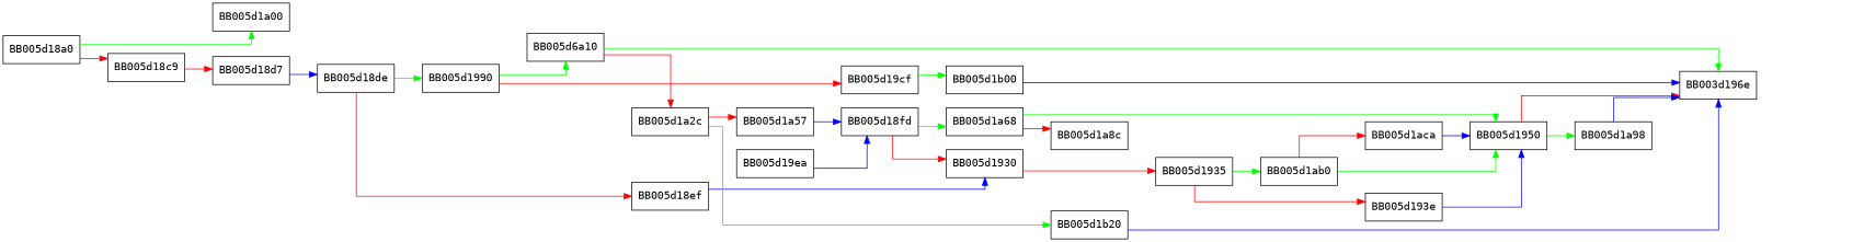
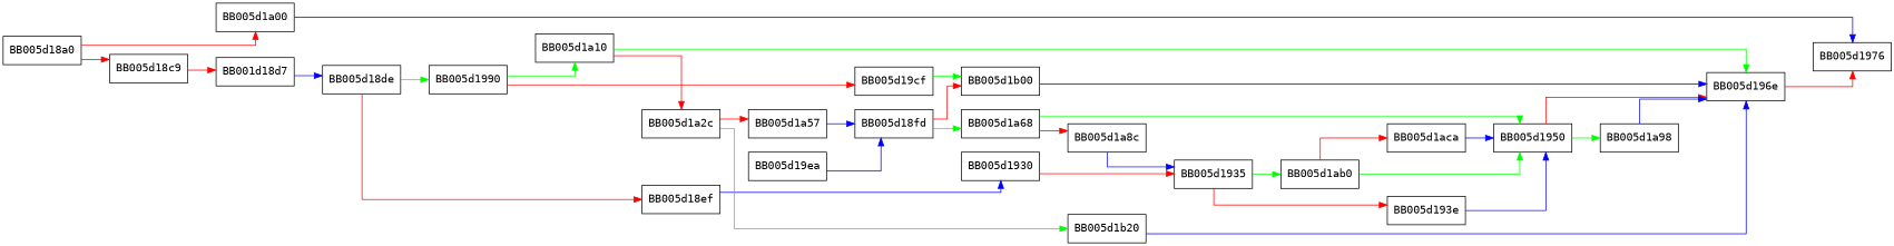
  digraph {
    fontname="DejaVu Sans Mono"
    rankdir=LR
    splines=ortho
    node [fontname="DejaVu Sans Mono" shape=box]
    edge [color=red fontname="DejaVu Sans Mono"]
    BB005d18a0
    BB005d1a00
    BB005d18c9
-   BB005d18d7
+   BB005d1976
+   BB005d18d7 [label=BB001d18d7]
    BB005d18de
    BB005d1990
    BB005d18ef
-   BB005d1a10 [label=BB005d6a10]
+   BB005d1a10
    BB005d19cf
    BB005d1930
-   BB005d196e [label=BB003d196e]
+   BB005d196e
    BB005d1a2c
    BB005d1b00
    BB005d18fd
    BB005d1a68
    BB005d1950
    BB005d1a8c
    BB005d1935
    BB005d1a98
    BB005d1ab0
    BB005d193e
    BB005d1aca
    BB005d1b20
    BB005d1a57
    BB005d19ea
-   BB005d18a0 -> BB005d1a00 [color=green]
+   BB005d18a0 -> BB005d1a00
    BB005d18a0 -> BB005d18c9
+   BB005d1a00 -> BB005d1976 [color=blue]
    BB005d18c9 -> BB005d18d7
    BB005d18d7 -> BB005d18de [color=blue]
    BB005d18de -> BB005d1990 [color=green]
    BB005d18de -> BB005d18ef
    BB005d1990 -> BB005d1a10 [color=green]
    BB005d1990 -> BB005d19cf
    BB005d18ef -> BB005d1930 [color=blue]
    BB005d1a10 -> BB005d196e [color=green]
    BB005d1a10 -> BB005d1a2c
    BB005d19cf -> BB005d1b00 [color=green]
    BB005d1930 -> BB005d1935
+   BB005d196e -> BB005d1976
    BB005d1a2c -> BB005d1b20 [color=green]
    BB005d1a2c -> BB005d1a57
    BB005d1b00 -> BB005d196e [color=blue]
-   BB005d18fd -> BB005d1930
+   BB005d18fd -> BB005d1b00
    BB005d18fd -> BB005d1a68 [color=green]
    BB005d1a68 -> BB005d1950 [color=green]
    BB005d1a68 -> BB005d1a8c
    BB005d1950 -> BB005d196e
    BB005d1950 -> BB005d1a98 [color=green]
+   BB005d1a8c -> BB005d1935 [color=blue]
    BB005d1935 -> BB005d1ab0 [color=green]
    BB005d1935 -> BB005d193e
    BB005d1a98 -> BB005d196e [color=blue]
    BB005d1ab0 -> BB005d1950 [color=green]
    BB005d1ab0 -> BB005d1aca
    BB005d193e -> BB005d1950 [color=blue]
    BB005d1aca -> BB005d1950 [color=blue]
    BB005d1b20 -> BB005d196e [color=blue]
    BB005d1a57 -> BB005d18fd [color=blue]
    BB005d19ea -> BB005d18fd [color=blue]
  }
